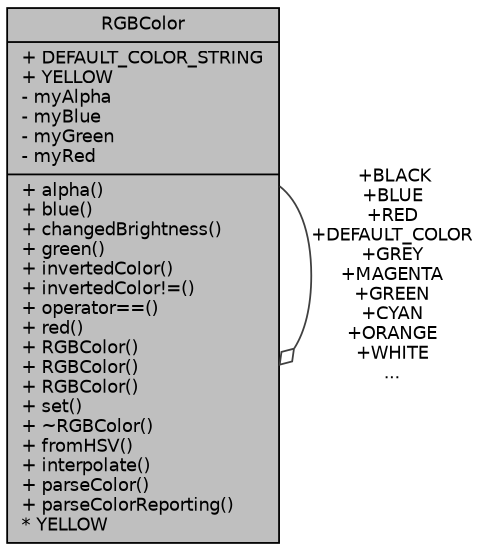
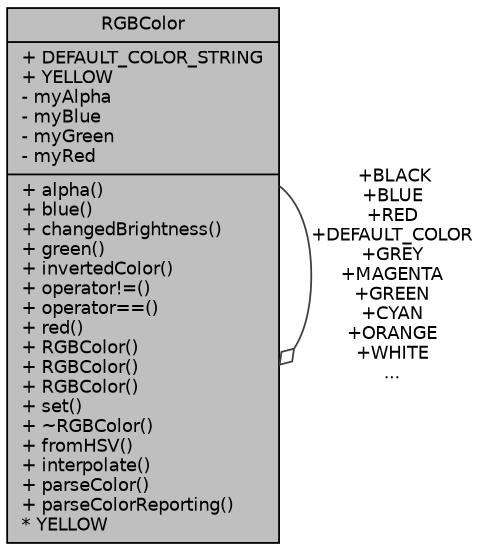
  digraph {
-   n1 [color=black fillcolor=grey75 fontcolor=black fontname=Helvetica fontsize=10 height=0.2 label="{RGBColor\n|+ DEFAULT_COLOR_STRING\l+ YELLOW\l- myAlpha\l- myBlue\l- myGreen\l- myRed\l|+ alpha()\l+ blue()\l+ changedBrightness()\l+ green()\l+ invertedColor()\l+ invertedColor!=()\l+ operator==()\l+ red()\l+ RGBColor()\l+ RGBColor()\l+ RGBColor()\l+ set()\l+ ~RGBColor()\l+ fromHSV()\l+ interpolate()\l+ parseColor()\l+ parseColorReporting()\l* YELLOW\l}" shape=record style=filled width=0.4]
+   n1 [color=black fillcolor=grey75 fontcolor=black fontname=Helvetica fontsize=10 height=0.2 label="{RGBColor\n|+ DEFAULT_COLOR_STRING\l+ YELLOW\l- myAlpha\l- myBlue\l- myGreen\l- myRed\l|+ alpha()\l+ blue()\l+ changedBrightness()\l+ green()\l+ invertedColor()\l+ operator!=()\l+ operator==()\l+ red()\l+ RGBColor()\l+ RGBColor()\l+ RGBColor()\l+ set()\l+ ~RGBColor()\l+ fromHSV()\l+ interpolate()\l+ parseColor()\l+ parseColorReporting()\l* YELLOW\l}" shape=record style=filled width=0.4]
    n1 -> n1 [arrowhead=odiamond color=grey25 fontname=Helvetica fontsize=10 label=" +BLACK\n+BLUE\n+RED\n+DEFAULT_COLOR\n+GREY\n+MAGENTA\n+GREEN\n+CYAN\n+ORANGE\n+WHITE\n..." labelfontname=Helvetica labelfontsize=10 style=solid]
  }
